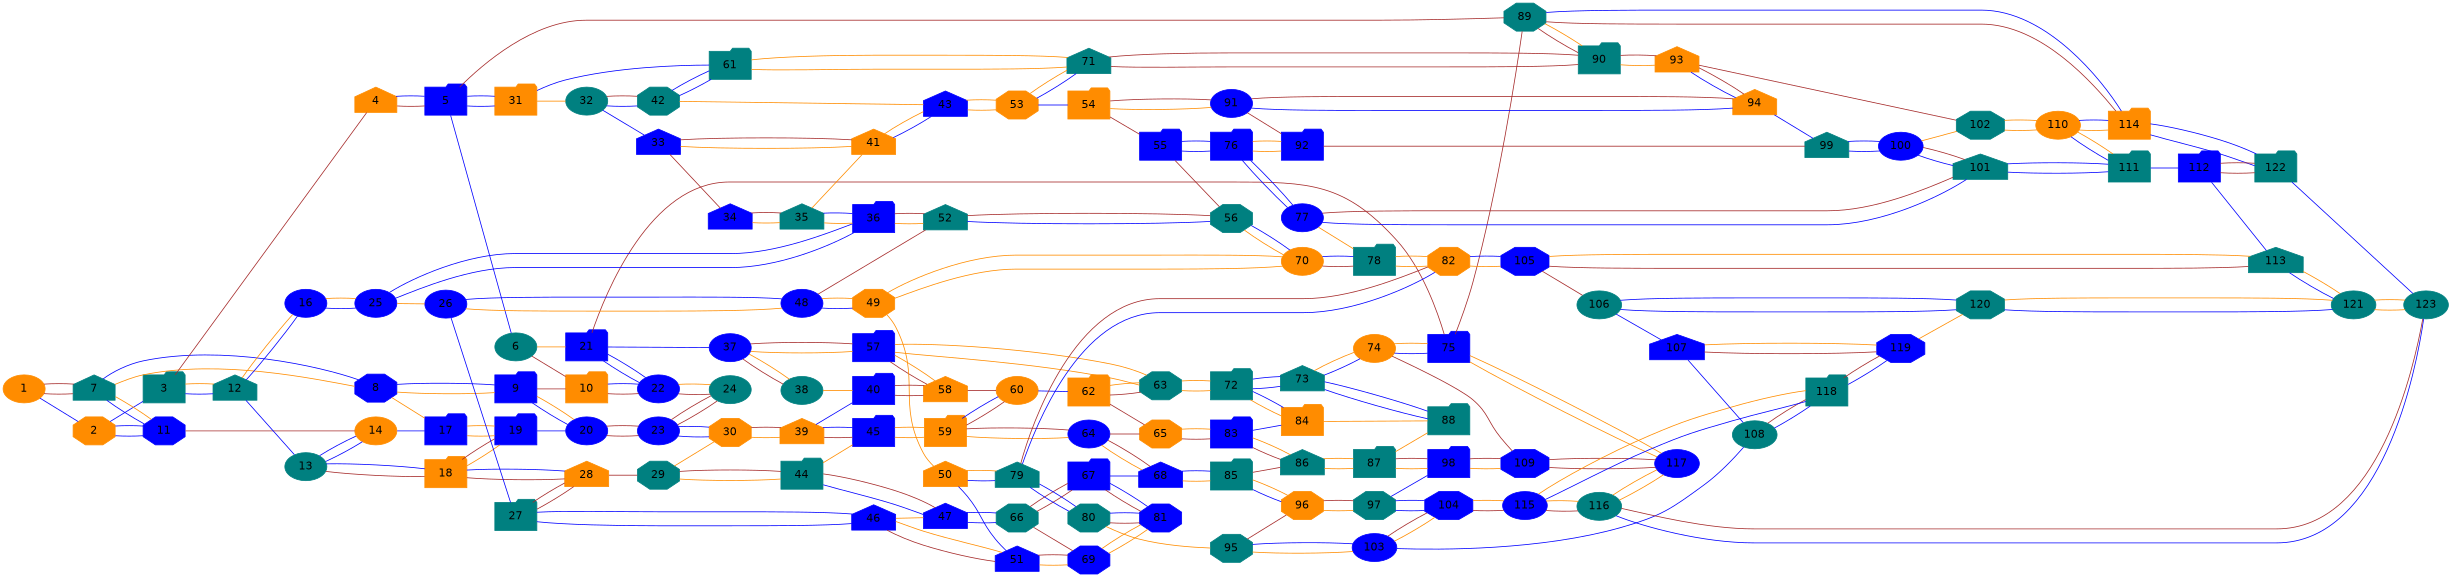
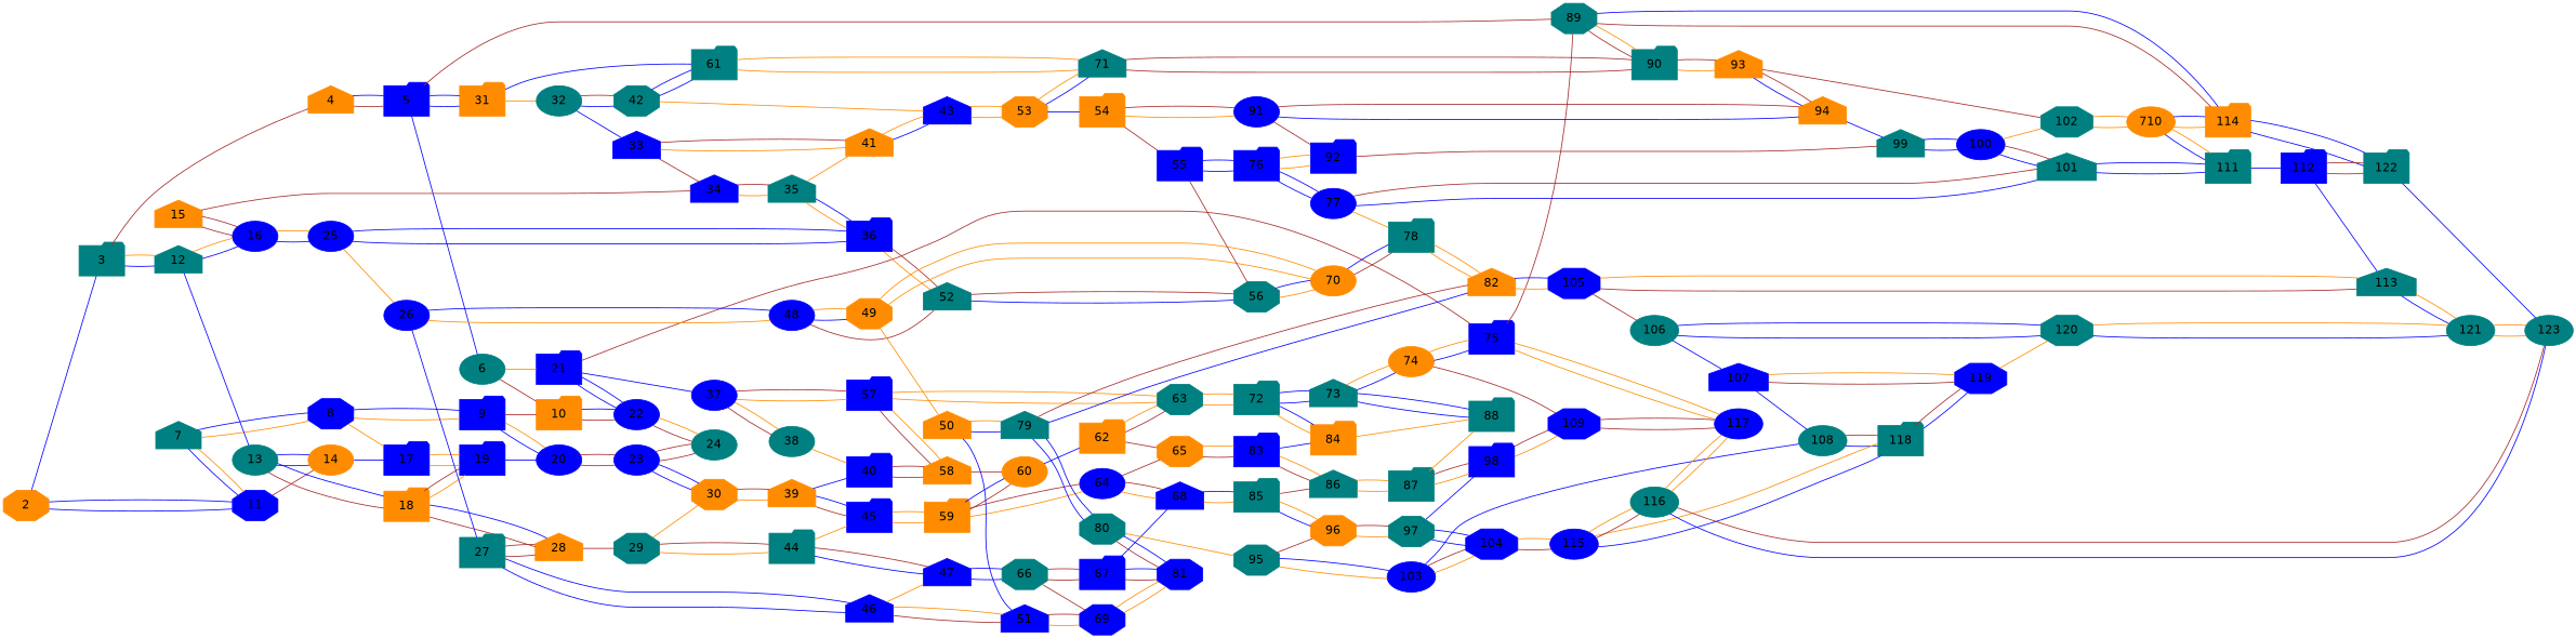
  graph {
    fontname="DejaVu Sans"
    rankdir=LR
    node [color=blue fontname="DejaVu Sans" shape=folder style=filled]
    edge [color=blue fontname="DejaVu Sans"]
-   1 [color=darkorange shape=ellipse]
    2 [color=darkorange shape=octagon]
    7 [color=teal shape=house]
    3 [color=teal]
    11 [shape=octagon]
    8 [shape=octagon]
    4 [color=darkorange shape=house]
    12 [color=teal shape=house]
    14 [color=darkorange shape=ellipse]
    5
    13 [color=teal shape=ellipse]
    16 [shape=ellipse]
    6 [color=teal shape=ellipse]
    31 [color=darkorange]
    89 [color=teal shape=octagon]
+   15 [color=darkorange shape=house]
    34 [shape=house]
    10 [color=darkorange]
    21
    32 [color=teal shape=ellipse]
    61 [color=teal]
    90 [color=teal]
    114 [color=darkorange]
    22 [shape=ellipse]
    37 [shape=ellipse]
    75
    9
    17
    20 [shape=ellipse]
    19
    23 [shape=ellipse]
    24 [color=teal shape=ellipse]
    18 [color=darkorange]
    25 [shape=ellipse]
    28 [color=darkorange shape=house]
    35 [color=teal shape=house]
    26 [shape=ellipse]
    36
    29 [color=teal shape=octagon]
    30 [color=darkorange shape=octagon]
    38 [color=teal shape=ellipse]
    57
    117 [shape=ellipse]
    39 [color=darkorange shape=house]
    27 [color=teal]
    48 [shape=ellipse]
    52 [color=teal shape=house]
    46 [shape=house]
    49 [color=darkorange shape=octagon]
    47 [shape=house]
    51 [shape=house]
    44 [color=teal]
    45
    40
    33 [shape=house]
    42 [color=teal shape=octagon]
    71 [color=teal shape=house]
    41 [color=darkorange shape=house]
    43 [shape=house]
    56 [color=teal shape=octagon]
    58 [color=darkorange shape=house]
    63 [color=teal shape=octagon]
    59 [color=darkorange]
    60 [color=darkorange shape=ellipse]
    53 [color=darkorange shape=octagon]
    54 [color=darkorange]
    66 [color=teal shape=octagon]
    64 [shape=ellipse]
    69 [shape=octagon]
    67
    50 [color=darkorange shape=house]
    70 [color=darkorange shape=ellipse]
    79 [color=teal shape=house]
    78 [color=teal]
-   82 [color=darkorange shape=octagon]
+   82 [color=darkorange shape=house]
    80 [color=teal shape=octagon]
    81 [shape=octagon]
    55
    91 [shape=ellipse]
    76
    92
    94 [color=darkorange shape=house]
    77 [shape=ellipse]
    72 [color=teal]
    62 [color=darkorange]
    65 [color=darkorange shape=octagon]
    68 [shape=house]
    83
    73 [color=teal shape=house]
    84 [color=darkorange]
    85 [color=teal]
    86 [color=teal shape=house]
    96 [color=darkorange shape=octagon]
    93 [color=darkorange shape=house]
    74 [color=darkorange shape=ellipse]
    88 [color=teal]
    109 [shape=octagon]
    101 [color=teal shape=house]
    99 [color=teal shape=house]
    111 [color=teal]
    105 [shape=octagon]
    95 [color=teal shape=octagon]
    103 [shape=ellipse]
    106 [color=teal shape=ellipse]
    113 [color=teal shape=house]
    87 [color=teal]
    97 [color=teal shape=octagon]
    98
    122 [color=teal]
    102 [color=teal shape=octagon]
    100 [shape=ellipse]
-   110 [color=darkorange shape=ellipse]
+   110 [color=darkorange shape=ellipse label=710]
    104 [shape=octagon]
    108 [color=teal shape=ellipse]
    115 [shape=ellipse]
    112
    118 [color=teal]
    116 [color=teal shape=ellipse]
    107 [shape=house]
    120 [color=teal shape=octagon]
    121 [color=teal shape=ellipse]
    119 [shape=octagon]
    123 [color=teal shape=ellipse]
-   1 -- 2
-   1 -- 7 [color=brown]
-   1 -- 7 [color=brown]
    2 -- 3
    2 -- 11
    2 -- 11
    7 -- 11
    7 -- 11 [color=darkorange]
    7 -- 8 [color=darkorange]
    7 -- 8
    3 -- 4 [color=brown]
    3 -- 12
    3 -- 12 [color=darkorange]
    11 -- 14 [color=brown]
    8 -- 9 [color=darkorange]
    8 -- 9
    8 -- 17 [color=darkorange]
    4 -- 5 [color=brown]
    4 -- 5
    12 -- 13
    12 -- 16
    12 -- 16 [color=darkorange]
    14 -- 17
    5 -- 6
    5 -- 31
    5 -- 31
    5 -- 89 [color=brown]
    13 -- 14
    13 -- 14
    13 -- 18 [color=brown]
    13 -- 18
    16 -- 25
    16 -- 25 [color=darkorange]
    6 -- 10 [color=brown]
    6 -- 21 [color=darkorange]
    31 -- 32 [color=darkorange]
    31 -- 61
    89 -- 90 [color=brown]
    89 -- 90 [color=darkorange]
    89 -- 114 [color=brown]
    89 -- 114
+   15 -- 16 [color=brown]
+   15 -- 16 [color=brown]
+   15 -- 34 [color=brown]
    34 -- 35 [color=darkorange]
    34 -- 35 [color=brown]
    10 -- 22 [color=brown]
    10 -- 22
    21 -- 22
    21 -- 22
    21 -- 37
    21 -- 75 [color=brown]
    32 -- 33
    32 -- 42
    32 -- 42 [color=brown]
    61 -- 71 [color=darkorange]
    61 -- 71 [color=darkorange]
    90 -- 93 [color=darkorange]
    90 -- 93 [color=brown]
    114 -- 122
    114 -- 122
    22 -- 24 [color=brown]
    22 -- 24 [color=darkorange]
    37 -- 38 [color=brown]
    37 -- 38 [color=darkorange]
    37 -- 57 [color=darkorange]
    37 -- 57 [color=brown]
    75 -- 89 [color=brown]
    75 -- 117 [color=darkorange]
    75 -- 117 [color=darkorange]
    9 -- 10 [color=brown]
    9 -- 20
    9 -- 20 [color=darkorange]
    17 -- 19 [color=darkorange]
    17 -- 19 [color=darkorange]
    20 -- 23 [color=brown]
    20 -- 23 [color=brown]
    19 -- 20
    23 -- 24 [color=brown]
    23 -- 24 [color=brown]
    23 -- 30
    23 -- 30
    18 -- 19 [color=darkorange]
    18 -- 19 [color=brown]
    18 -- 28 [color=brown]
    18 -- 28
    25 -- 26 [color=darkorange]
    25 -- 36
    25 -- 36
    28 -- 29 [color=brown]
    35 -- 36 [color=darkorange]
    35 -- 36
    35 -- 41 [color=darkorange]
    26 -- 27
    26 -- 48 [color=darkorange]
    26 -- 48
    36 -- 52 [color=darkorange]
    36 -- 52 [color=brown]
    29 -- 30 [color=darkorange]
    29 -- 44 [color=darkorange]
    29 -- 44 [color=brown]
    30 -- 39 [color=darkorange]
    30 -- 39 [color=brown]
    38 -- 40 [color=darkorange]
    57 -- 58 [color=brown]
    57 -- 58 [color=darkorange]
    57 -- 63 [color=darkorange]
    57 -- 63 [color=darkorange]
    39 -- 45 [color=brown]
    39 -- 45
    39 -- 40
    27 -- 28 [color=brown]
    27 -- 28 [color=brown]
    27 -- 46
    27 -- 46
    48 -- 52 [color=brown]
    48 -- 49
    48 -- 49 [color=darkorange]
    52 -- 56
    52 -- 56 [color=brown]
    46 -- 47 [color=darkorange]
    46 -- 51 [color=brown]
    46 -- 51 [color=darkorange]
    49 -- 50 [color=darkorange]
    49 -- 70 [color=darkorange]
    49 -- 70 [color=darkorange]
    47 -- 66
    47 -- 66
    51 -- 69 [color=darkorange]
    51 -- 69 [color=brown]
    44 -- 47
    44 -- 47 [color=brown]
    44 -- 45 [color=darkorange]
    45 -- 59 [color=darkorange]
    45 -- 59 [color=darkorange]
    40 -- 58 [color=brown]
    40 -- 58 [color=brown]
    33 -- 34 [color=brown]
    33 -- 41 [color=darkorange]
    33 -- 41 [color=brown]
    42 -- 61
    42 -- 61
    42 -- 43 [color=darkorange]
    71 -- 90 [color=brown]
    71 -- 90 [color=brown]
    41 -- 43
    41 -- 43 [color=darkorange]
    43 -- 53 [color=darkorange]
    43 -- 53 [color=darkorange]
    56 -- 70 [color=darkorange]
    56 -- 70
    58 -- 60 [color=brown]
    63 -- 72 [color=darkorange]
    63 -- 72 [color=darkorange]
    59 -- 60 [color=brown]
    59 -- 60
    59 -- 64 [color=darkorange]
    59 -- 64 [color=brown]
    60 -- 62
    53 -- 71
    53 -- 71 [color=darkorange]
    53 -- 54
    54 -- 55 [color=brown]
    54 -- 91 [color=darkorange]
    54 -- 91 [color=brown]
    66 -- 69 [color=brown]
    66 -- 67 [color=brown]
    66 -- 67 [color=brown]
    64 -- 65 [color=brown]
    64 -- 68 [color=darkorange]
    64 -- 68 [color=brown]
    69 -- 81 [color=darkorange]
    69 -- 81 [color=darkorange]
    67 -- 81 [color=brown]
    67 -- 81
    67 -- 68
    50 -- 51
    50 -- 79
    50 -- 79 [color=darkorange]
    70 -- 78 [color=brown]
    70 -- 78
    79 -- 82
    79 -- 82 [color=brown]
    79 -- 80
    79 -- 80
    78 -- 82 [color=darkorange]
    78 -- 82 [color=darkorange]
    82 -- 105 [color=darkorange]
    82 -- 105
    80 -- 81 [color=brown]
    80 -- 81
    80 -- 95 [color=darkorange]
    55 -- 56 [color=brown]
    55 -- 76
    55 -- 76
    91 -- 92 [color=brown]
    91 -- 94
    91 -- 94 [color=brown]
    76 -- 92 [color=darkorange]
    76 -- 92 [color=darkorange]
    76 -- 77
    76 -- 77
    92 -- 99 [color=brown]
    94 -- 99
    77 -- 78 [color=darkorange]
    77 -- 101
    77 -- 101 [color=brown]
    72 -- 73
    72 -- 73
    72 -- 84 [color=darkorange]
    72 -- 84
    62 -- 63 [color=brown]
    62 -- 63 [color=darkorange]
    62 -- 65 [color=brown]
    65 -- 83 [color=brown]
    65 -- 83 [color=darkorange]
    68 -- 85 [color=darkorange]
    68 -- 85
    83 -- 84
    83 -- 86 [color=brown]
    83 -- 86 [color=darkorange]
    73 -- 74
    73 -- 74 [color=darkorange]
    73 -- 88
    73 -- 88
    84 -- 88 [color=darkorange]
    85 -- 86 [color=brown]
    85 -- 96
    85 -- 96 [color=darkorange]
    86 -- 87 [color=darkorange]
    86 -- 87 [color=darkorange]
    96 -- 97 [color=darkorange]
    96 -- 97 [color=brown]
    93 -- 94
    93 -- 94 [color=brown]
    93 -- 102 [color=brown]
    74 -- 75
    74 -- 75 [color=darkorange]
    74 -- 109 [color=brown]
    109 -- 117 [color=brown]
    109 -- 117 [color=brown]
    101 -- 111
    101 -- 111
    99 -- 100
    99 -- 100
    111 -- 112
    105 -- 106 [color=brown]
    105 -- 113 [color=brown]
    105 -- 113 [color=darkorange]
    95 -- 96 [color=brown]
    95 -- 103 [color=darkorange]
    95 -- 103
    103 -- 104 [color=darkorange]
    103 -- 104 [color=brown]
    103 -- 108
    106 -- 107
    106 -- 120
    106 -- 120
    113 -- 121
    113 -- 121 [color=darkorange]
    87 -- 88 [color=darkorange]
    87 -- 98 [color=darkorange]
    87 -- 98 [color=brown]
    97 -- 98
    97 -- 104
    97 -- 104
    98 -- 109 [color=darkorange]
    98 -- 109 [color=brown]
    122 -- 123
    102 -- 110 [color=darkorange]
    102 -- 110 [color=darkorange]
    100 -- 101
    100 -- 101 [color=brown]
    100 -- 102 [color=darkorange]
    110 -- 114 [color=darkorange]
    110 -- 114
    110 -- 111
    110 -- 111 [color=darkorange]
    104 -- 115 [color=brown]
    104 -- 115 [color=darkorange]
    108 -- 118
    108 -- 118 [color=brown]
    115 -- 118
    115 -- 118 [color=darkorange]
    115 -- 116 [color=brown]
    115 -- 116 [color=darkorange]
    112 -- 113
    112 -- 122 [color=brown]
    112 -- 122 [color=brown]
    118 -- 119
    118 -- 119 [color=brown]
    116 -- 117 [color=darkorange]
    116 -- 117 [color=darkorange]
    116 -- 123
    116 -- 123 [color=brown]
    107 -- 108
    107 -- 119 [color=brown]
    107 -- 119 [color=darkorange]
    120 -- 121
    120 -- 121 [color=darkorange]
    121 -- 123 [color=darkorange]
    121 -- 123 [color=darkorange]
    119 -- 120 [color=darkorange]
  }
